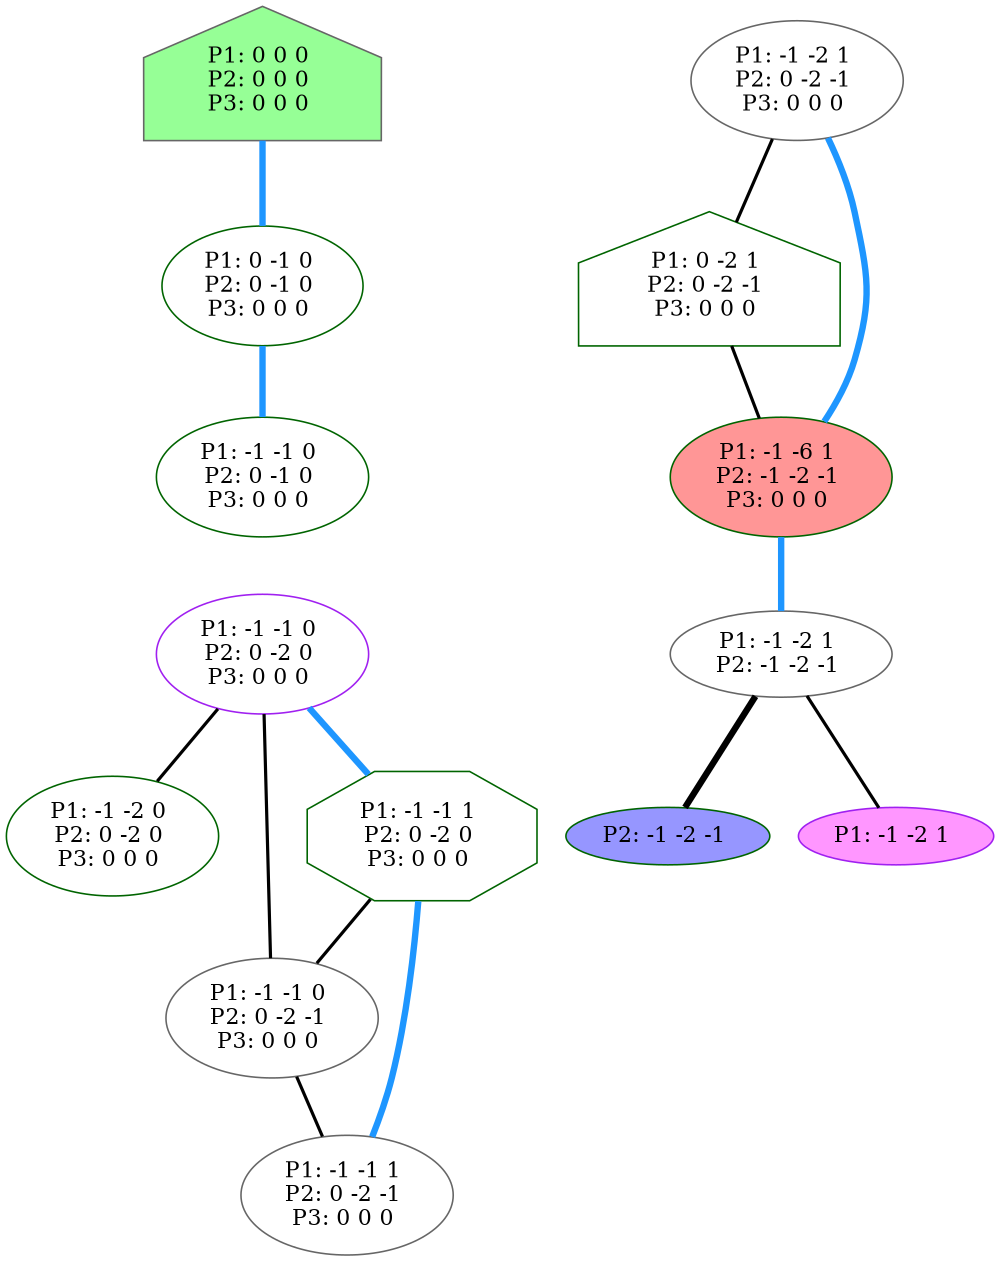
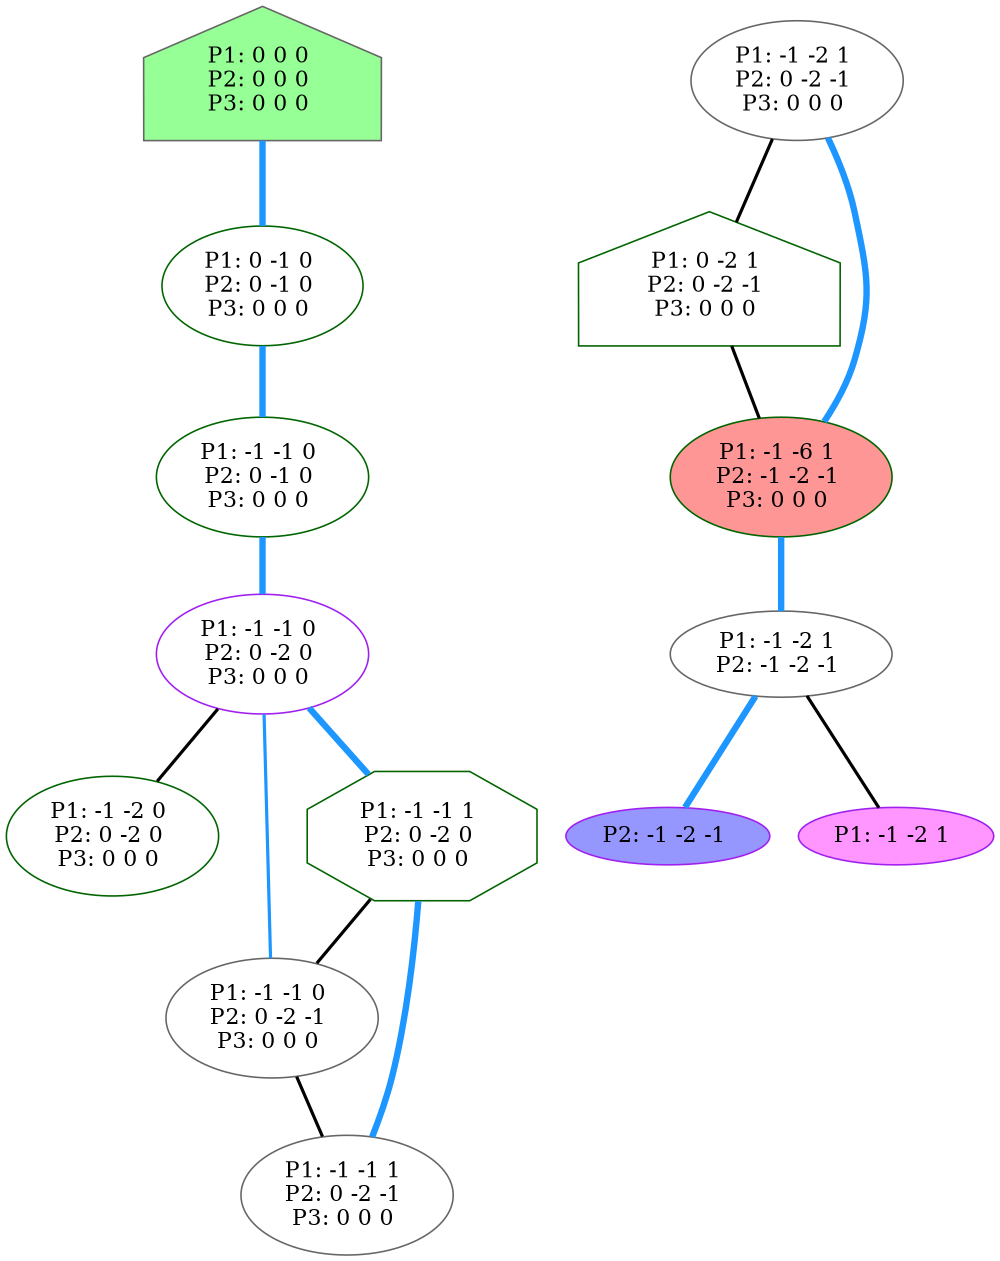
  graph {
    color=black
    node [color=darkgreen shape=ellipse]
    edge [color="#1E96FF" penwidth=4.0 style=bold]
    n1 [color=gray40 fillcolor="#96FF96" label="P1: 0 0 0 \nP2: 0 0 0 \nP3: 0 0 0 \n" shape=house style=filled]
    n2 [label="P1: 0 -1 0 \nP2: 0 -1 0 \nP3: 0 0 0 \n"]
    n3 [label="P1: -1 -1 0 \nP2: 0 -1 0 \nP3: 0 0 0 \n"]
    n4 [color=purple label="P1: -1 -1 0 \nP2: 0 -2 0 \nP3: 0 0 0 \n"]
    n5 [label="P1: -1 -2 0 \nP2: 0 -2 0 \nP3: 0 0 0 \n"]
    n6 [label="P1: -1 -1 1 \nP2: 0 -2 0 \nP3: 0 0 0 \n" shape=octagon]
    n7 [color=gray40 label="P1: -1 -1 0 \nP2: 0 -2 -1 \nP3: 0 0 0 \n"]
    n8 [color=gray40 label="P1: -1 -1 1 \nP2: 0 -2 -1 \nP3: 0 0 0 \n"]
    n9 [color=gray40 label="P1: -1 -2 1 \nP2: 0 -2 -1 \nP3: 0 0 0 \n"]
    n10 [label="P1: 0 -2 1 \nP2: 0 -2 -1 \nP3: 0 0 0 \n" shape=house]
    n11 [fillcolor="#FF9696" label="P1: -1 -6 1 \nP2: -1 -2 -1 \nP3: 0 0 0 \n" style=filled]
    n12 [color=gray40 label="P1: -1 -2 1 \nP2: -1 -2 -1 \n"]
-   n13 [fillcolor="#9696FF" label="P2: -1 -2 -1 \n" style=filled]
+   n13 [color=purple fillcolor="#9696FF" label="P2: -1 -2 -1 \n" style=filled]
    n14 [color=purple fillcolor="#FF96FF" label="P1: -1 -2 1 \n" style=filled]
    n1 -- n2
    n2 -- n3
+   n3 -- n4
    n4 -- n5 [color=black penwidth=""]
    n4 -- n6
-   n4 -- n7 [color=black penwidth=""]
+   n4 -- n7 [penwidth=""]
    n6 -- n7 [color=black penwidth=""]
    n6 -- n8
    n7 -- n8 [color=black penwidth=""]
    n9 -- n10 [color=black penwidth=""]
    n9 -- n11
    n10 -- n11 [color=black penwidth=""]
    n11 -- n12
-   n12 -- n13 [color=black]
+   n12 -- n13
    n12 -- n14 [color=black penwidth=""]
  }
